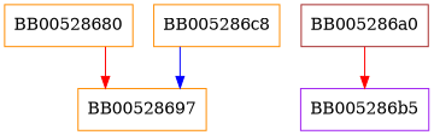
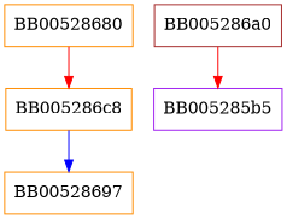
  digraph {
    splines=ortho
    node [color=darkorange shape=box]
    edge [color=red]
    BB00528680
    BB00528697
    BB005286a0 [color=brown]
-   BB005286b5 [color=purple]
+   BB005286b5 [color=purple label=BB005285b5]
    BB005286c8
-   BB00528680 -> BB00528697
+   BB00528680 -> BB005286c8
    BB005286a0 -> BB005286b5
    BB005286c8 -> BB00528697 [color=blue]
  }
